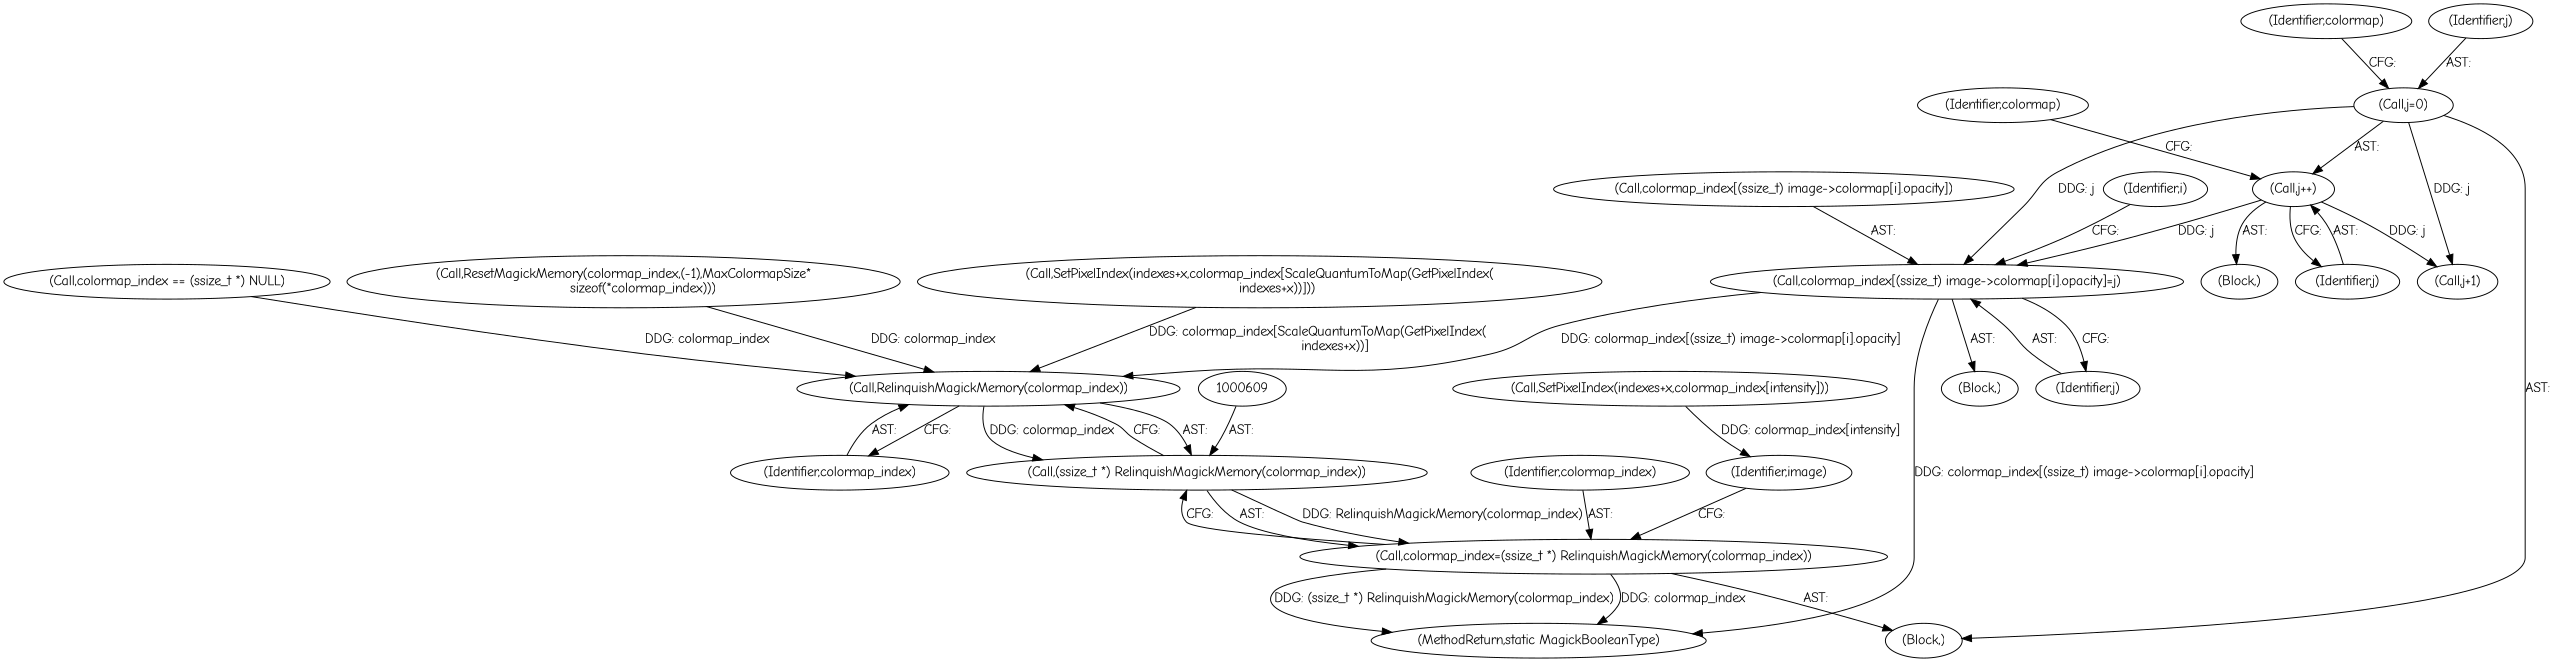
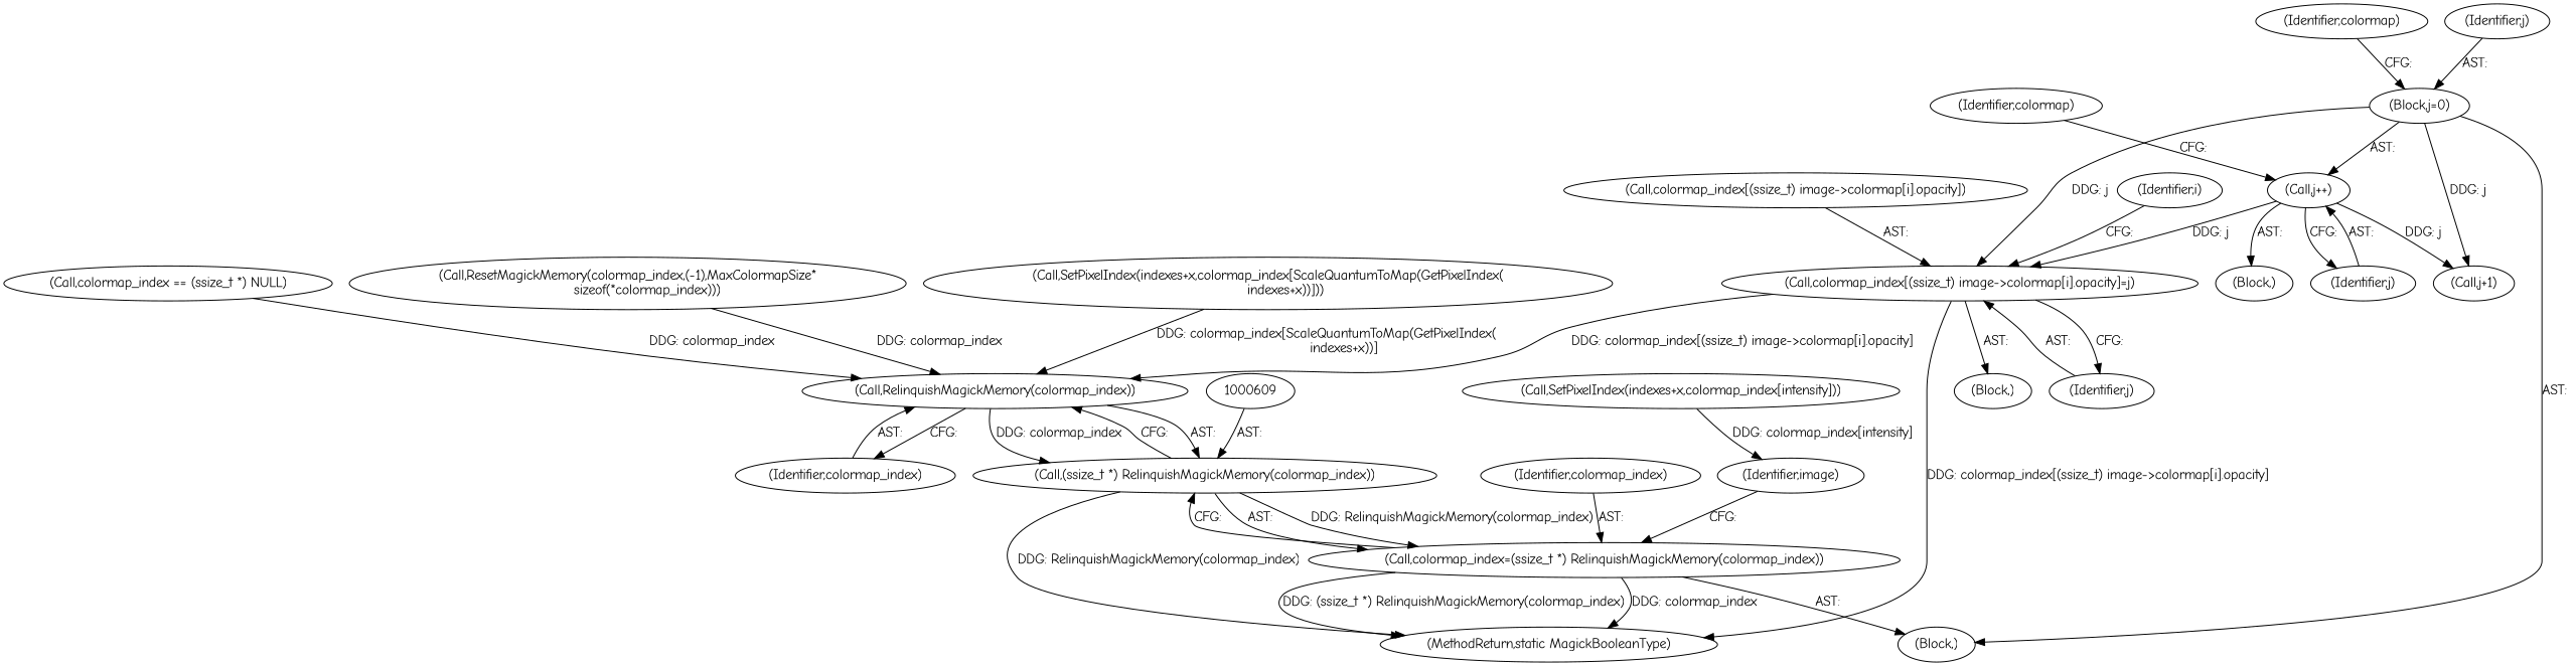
  digraph {
    fontname="Comic Neue"
    node [fontname="Comic Neue"]
    edge [fontname="Comic Neue"]
    n1 [label="(Call,colormap_index[(ssize_t) image->colormap[i].opacity]=j)"]
    n2 [label="(Call,RelinquishMagickMemory(colormap_index))"]
    n3 [label="(Identifier,j)"]
    n4 [label="(MethodReturn,static MagickBooleanType)"]
    n5 [label="(Block,)"]
    n6 [label="(Call,(ssize_t *) RelinquishMagickMemory(colormap_index))"]
    n7 [label="(Identifier,colormap_index)"]
    n8 [label="(Call,j++)"]
    n9 [label="(Block,)"]
    n10 [label="(Identifier,j)"]
    n11 [label="(Call,j+1)"]
-   n12 [label="(Call,j=0)"]
+   n12 [label="(Block,j=0)"]
    n13 [label="(Block,)"]
    n14 [label="(Call,colormap_index=(ssize_t *) RelinquishMagickMemory(colormap_index))"]
    n15 [label="(Identifier,colormap)"]
    n16 [label="(Call,ResetMagickMemory(colormap_index,(-1),MaxColormapSize*\n         sizeof(*colormap_index)))"]
    n17 [label="(Call,colormap_index[(ssize_t) image->colormap[i].opacity])"]
    n18 [label="(Identifier,j)"]
    n19 [label="(Identifier,i)"]
    n20 [label="(Identifier,colormap)"]
    n21 [label="(Identifier,image)"]
    n22 [label="(Call,SetPixelIndex(indexes+x,colormap_index[intensity]))"]
    n23 [label="(Identifier,colormap_index)"]
    n24 [label="(Call,SetPixelIndex(indexes+x,colormap_index[ScaleQuantumToMap(GetPixelIndex(\n        indexes+x))]))"]
    n25 [label="(Call,colormap_index == (ssize_t *) NULL)"]
    1000609
    n1 -> n2 [label="DDG: colormap_index[(ssize_t) image->colormap[i].opacity]"]
    n1 -> n3 [label="CFG: "]
    n1 -> n4 [label="DDG: colormap_index[(ssize_t) image->colormap[i].opacity]"]
    n1 -> n5 [label="AST: "]
    n2 -> n6 [label="AST: "]
    n2 -> n6 [label="DDG: colormap_index"]
    n2 -> n7 [label="CFG: "]
    n3 -> n1 [label="AST: "]
    n6 -> n2 [label="CFG: "]
+   n6 -> n4 [label="DDG: RelinquishMagickMemory(colormap_index)"]
    n6 -> n14 [label="AST: "]
    n6 -> n14 [label="DDG: RelinquishMagickMemory(colormap_index)"]
    n7 -> n2 [label="AST: "]
    n8 -> n1 [label="DDG: j"]
    n8 -> n9 [label="AST: "]
    n8 -> n10 [label="CFG: "]
    n8 -> n11 [label="DDG: j"]
    n10 -> n8 [label="AST: "]
    n12 -> n1 [label="DDG: j"]
    n12 -> n8 [label="AST: "]
    n12 -> n11 [label="DDG: j"]
    n12 -> n13 [label="AST: "]
    n14 -> n4 [label="DDG: colormap_index"]
    n14 -> n4 [label="DDG: (ssize_t *) RelinquishMagickMemory(colormap_index)"]
    n14 -> n6 [label="CFG: "]
    n14 -> n13 [label="AST: "]
    n15 -> n12 [label="CFG: "]
    n16 -> n2 [label="DDG: colormap_index"]
    n17 -> n1 [label="AST: "]
    n18 -> n12 [label="AST: "]
    n19 -> n1 [label="CFG: "]
    n20 -> n8 [label="CFG: "]
    n21 -> n14 [label="CFG: "]
    n22 -> n21 [label="DDG: colormap_index[intensity]"]
    n23 -> n14 [label="AST: "]
    n24 -> n2 [label="DDG: colormap_index[ScaleQuantumToMap(GetPixelIndex(\n        indexes+x))]"]
    n25 -> n2 [label="DDG: colormap_index"]
    1000609 -> n6 [label="AST: "]
  }
